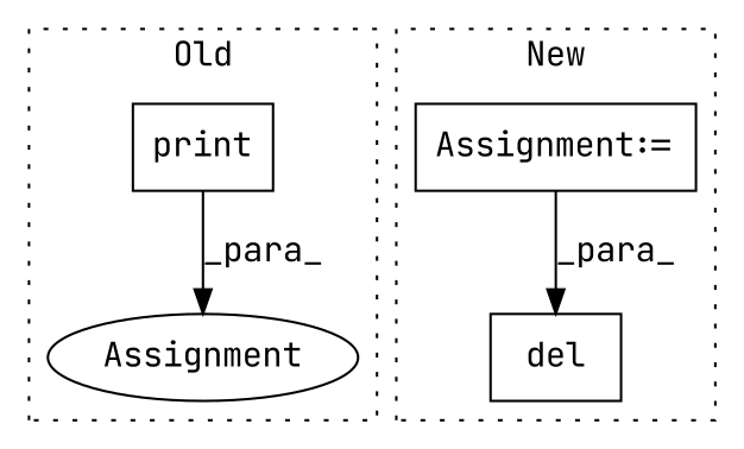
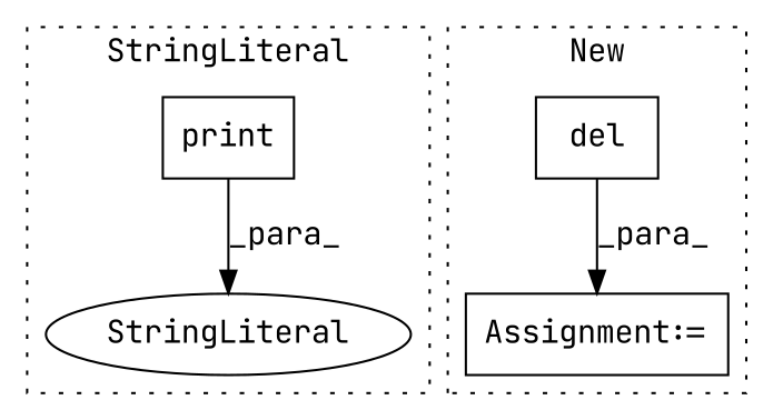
  digraph {
    fontname="JetBrains Mono"
    node [a=32 fontname="JetBrains Mono" shape=box]
    edge [fontname="JetBrains Mono"]
    n1 [l="6,1" label=print s="17184,17210"]
-   n2 [a=45 l=3 label=Assignment s=17192 shape=ellipse]
+   n2 [a=45 l=3 label=StringLiteral s=17192 shape=ellipse]
    n3 [l="4,1" label=del s="17017,17038"]
    n4 [a=7 l=1 label="Assignment:=" s=16858]
    subgraph cluster_1 {
-     label=Old
+     label=StringLiteral
      style=dotted
      n1
      n2
    }
    subgraph cluster_2 {
      label=New
      style=dotted
      n3
      n4
    }
    n1 -> n2 [label=_para_]
-   n4 -> n3 [label=_para_]
+   n3 -> n4 [label=_para_]
  }
